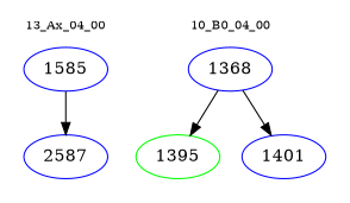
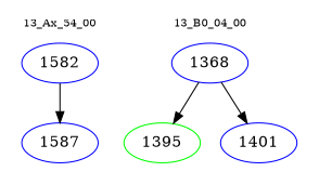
  digraph {
    node [color=blue]
    edge [color=black]
-   n1 [label=1585]
-   n2 [label=2587]
+   n1 [label=1582]
+   n2 [label=1587]
    n3 [label=1368]
    n4 [color=green label=1395]
    n5 [label=1401]
    subgraph cluster_1 {
      color=white
      fontsize=10
-     label="13_Ax_04_00"
+     label="13_Ax_54_00"
      n1
      n2
    }
    subgraph cluster_2 {
      color=white
      fontsize=10
-     label="10_B0_04_00"
+     label="13_B0_04_00"
      n3
      n4
      n5
    }
    n1 -> n2
    n3 -> n4
    n3 -> n5
  }
